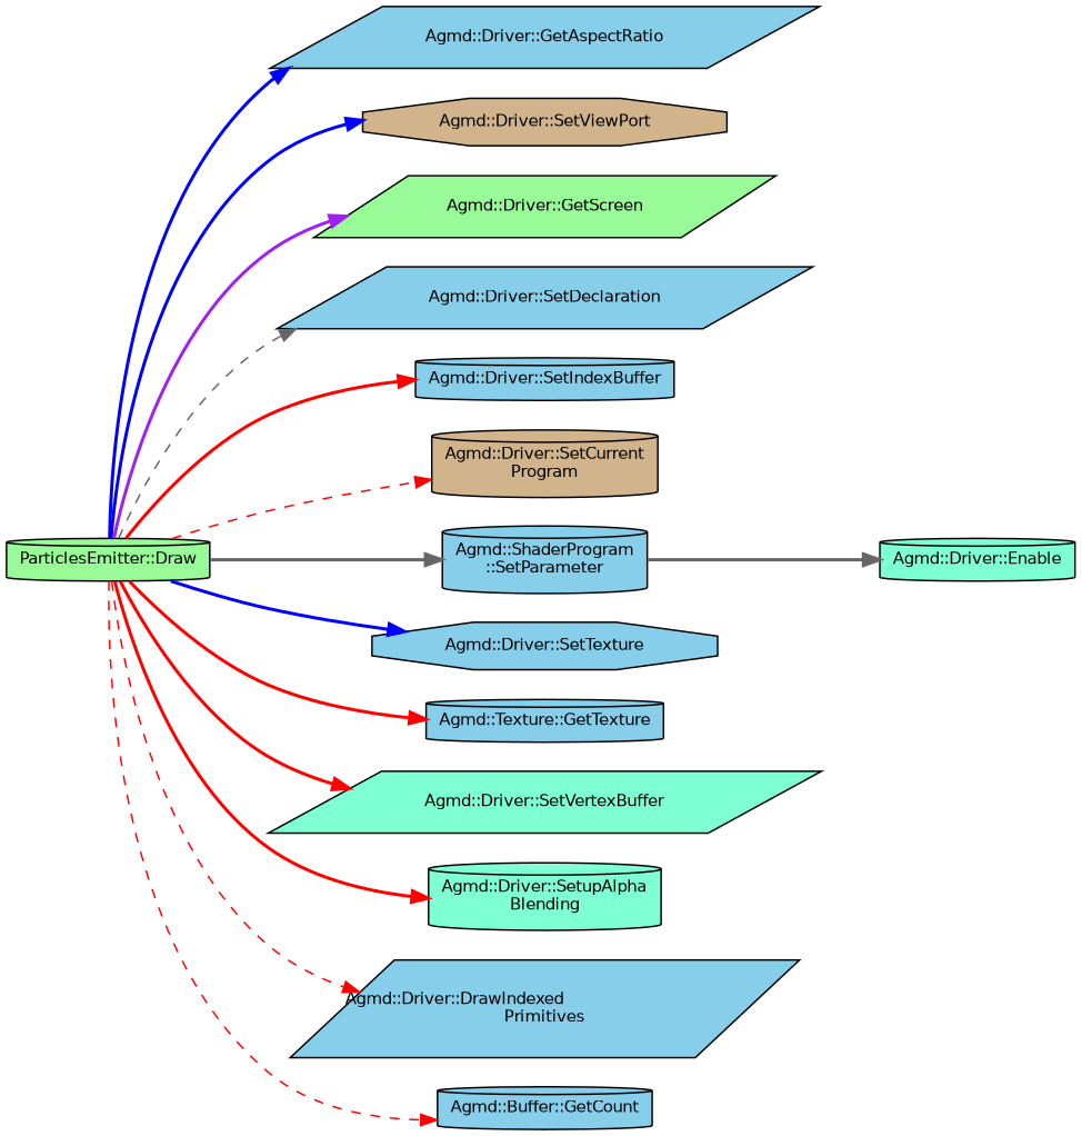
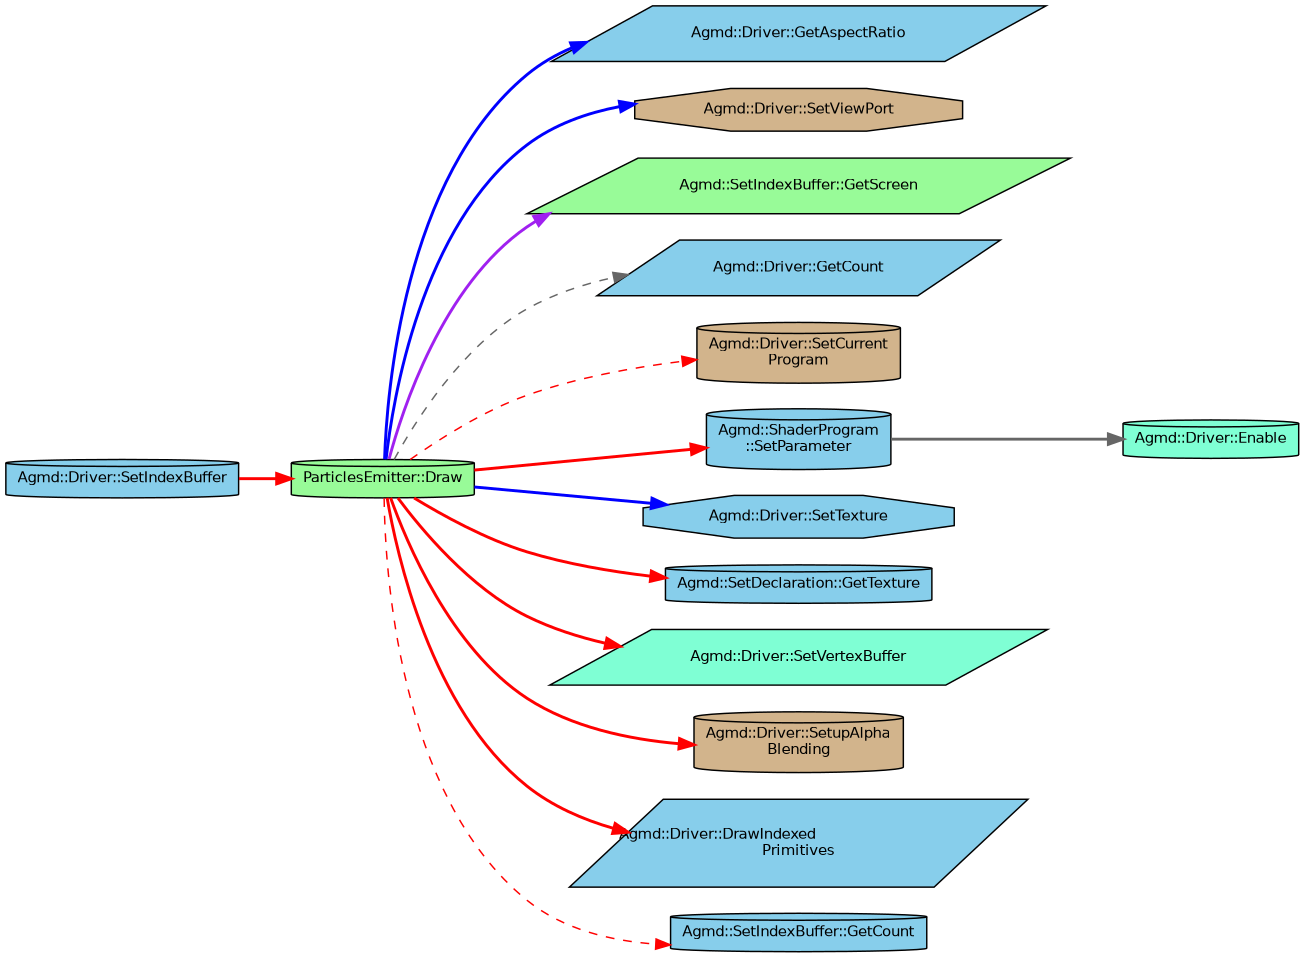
  digraph {
    fontname="DejaVu Sans"
    rankdir=LR
    node [color=black fillcolor=skyblue fontname="DejaVu Sans" fontsize=10 shape=cylinder style=filled]
    edge [color=red fontname="DejaVu Sans" fontsize=10 labelfontname=Helvetica labelfontsize=10 style=bold]
    n1 [fillcolor=palegreen fontcolor=black height=0.2 label="ParticlesEmitter::Draw" width=0.4]
    n2 [height=0.2 label="Agmd::Driver::GetAspectRatio" shape=parallelogram width=0.4]
    n3 [fillcolor=tan height=0.2 label="Agmd::Driver::SetViewPort" shape=octagon width=0.4]
-   n4 [fillcolor=palegreen height=0.2 label="Agmd::Driver::GetScreen" shape=parallelogram width=0.4]
-   n5 [height=0.2 label="Agmd::Driver::SetDeclaration" shape=parallelogram width=0.4]
+   n4 [fillcolor=palegreen height=0.2 label="Agmd::SetIndexBuffer::GetScreen" shape=parallelogram width=0.4]
+   n5 [height=0.2 label="Agmd::Driver::GetCount" shape=parallelogram width=0.4]
    n6 [height=0.2 label="Agmd::Driver::SetIndexBuffer" width=0.4]
    n7 [fillcolor=tan height=0.2 label="Agmd::Driver::SetCurrent\lProgram" width=0.4]
    n8 [height=0.2 label="Agmd::ShaderProgram\l::SetParameter" width=0.4]
    n9 [height=0.2 label="Agmd::Driver::SetTexture" shape=octagon width=0.4]
-   n10 [height=0.2 label="Agmd::Texture::GetTexture" width=0.4]
+   n10 [height=0.2 label="Agmd::SetDeclaration::GetTexture" width=0.4]
    n11 [fillcolor=aquamarine height=0.2 label="Agmd::Driver::SetVertexBuffer" shape=parallelogram width=0.4]
-   n12 [fillcolor=aquamarine height=0.2 label="Agmd::Driver::SetupAlpha\lBlending" width=0.4]
+   n12 [fillcolor=tan height=0.2 label="Agmd::Driver::SetupAlpha\lBlending" width=0.4]
    n13 [height=0.2 label="Agmd::Driver::DrawIndexed\lPrimitives" shape=parallelogram width=0.4]
-   n14 [height=0.2 label="Agmd::Buffer::GetCount" width=0.4]
+   n14 [height=0.2 label="Agmd::SetIndexBuffer::GetCount" width=0.4]
    n15 [fillcolor=aquamarine height=0.2 label="Agmd::Driver::Enable" width=0.4]
    n1 -> n2 [color=blue]
    n1 -> n3 [color=blue]
    n1 -> n4 [color=purple]
    n1 -> n5 [color=gray40 style=dashed]
-   n1 -> n6
+   n6 -> n1
    n1 -> n7 [style=dashed]
-   n1 -> n8 [color=gray40]
+   n1 -> n8
    n1 -> n9 [color=blue]
    n1 -> n10
    n1 -> n11
    n1 -> n12
-   n1 -> n13 [style=dashed]
+   n1 -> n13
    n1 -> n14 [style=dashed]
    n8 -> n15 [color=gray40]
  }
